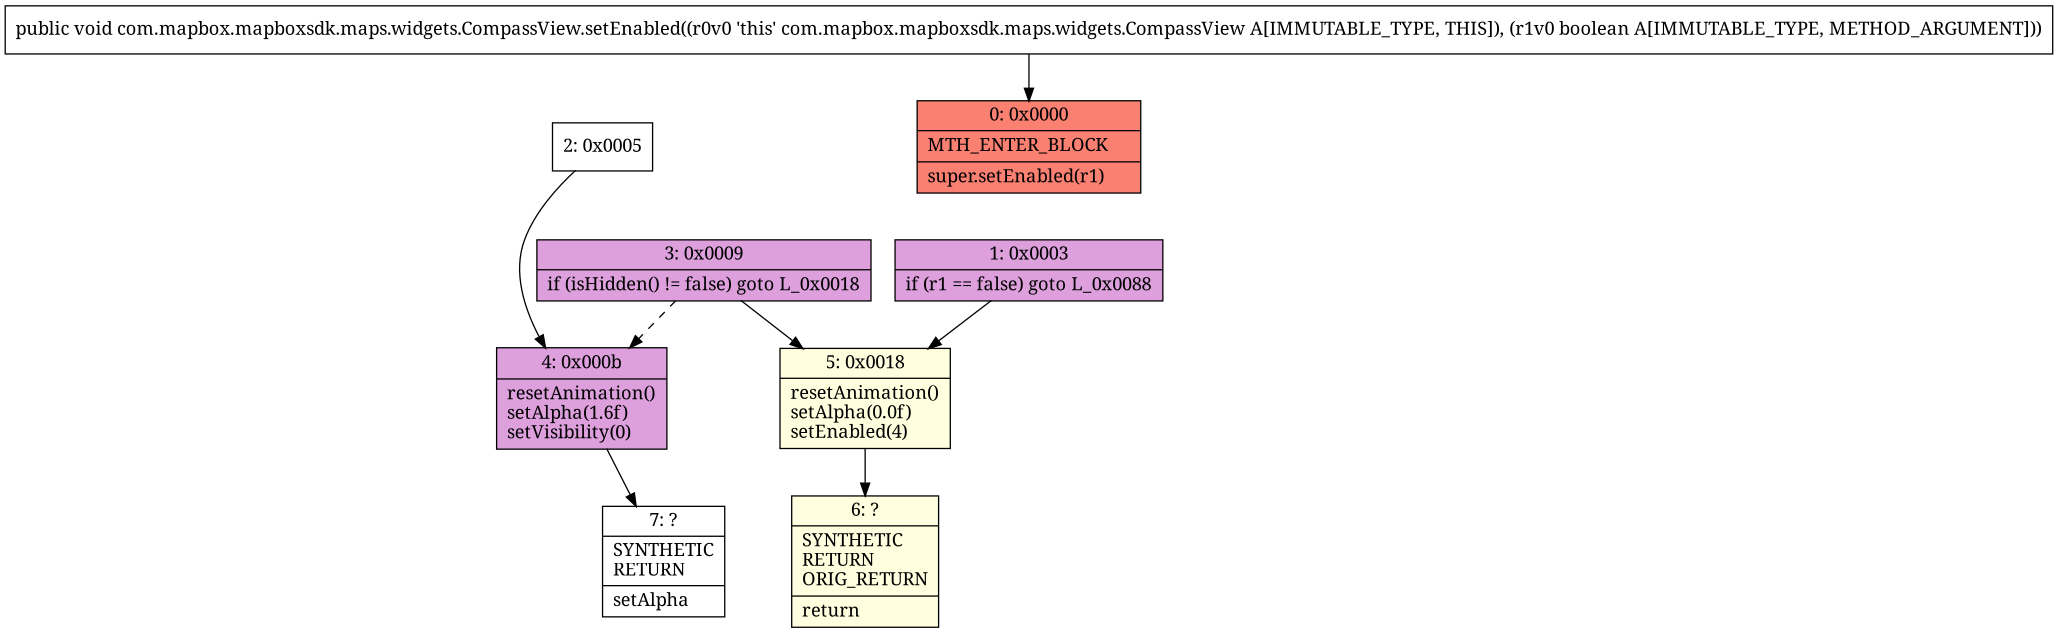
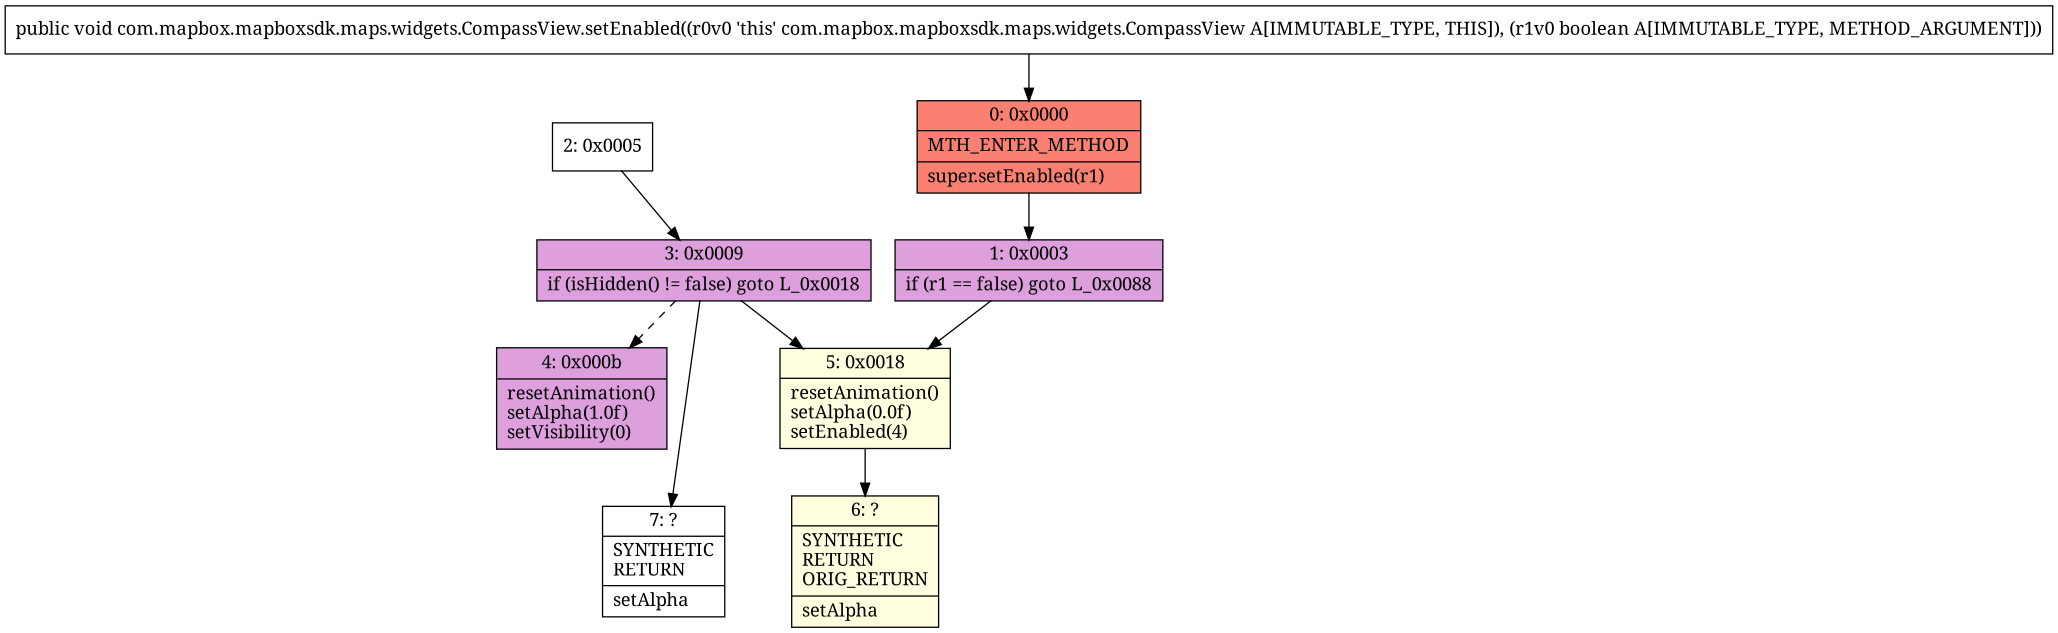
  digraph {
    fontname="Noto Serif"
    node [fillcolor=plum fontname="Noto Serif" shape=record style=filled]
    edge [fontname="Noto Serif"]
-   n1 [fillcolor=salmon label="{0\:\ 0x0000|MTH_ENTER_BLOCK\l|super.setEnabled(r1)\l}"]
+   n1 [fillcolor=salmon label="{0\:\ 0x0000|MTH_ENTER_METHOD\l|super.setEnabled(r1)\l}"]
    n2 [label="{1\:\ 0x0003|if (r1 == false) goto L_0x0088\l}"]
    n3 [fillcolor=lightyellow label="{5\:\ 0x0018|resetAnimation()\lsetAlpha(0.0f)\lsetEnabled(4)\l}"]
    n4 [fillcolor=white label="{2\:\ 0x0005}"]
    n5 [label="{3\:\ 0x0009|if (isHidden() != false) goto L_0x0018\l}"]
-   n6 [fillcolor=lightyellow label="{6\:\ ?|SYNTHETIC\lRETURN\lORIG_RETURN\l|return\l}"]
-   n7 [label="{4\:\ 0x000b|resetAnimation()\lsetAlpha(1.6f)\lsetVisibility(0)\l}"]
+   n6 [fillcolor=lightyellow label="{6\:\ ?|SYNTHETIC\lRETURN\lORIG_RETURN\l|setAlpha\l}"]
+   n7 [label="{4\:\ 0x000b|resetAnimation()\lsetAlpha(1.0f)\lsetVisibility(0)\l}"]
    n8 [fillcolor=white label="{7\:\ ?|SYNTHETIC\lRETURN\l|setAlpha\l}"]
    n9 [fillcolor=white label="{public void com.mapbox.mapboxsdk.maps.widgets.CompassView.setEnabled((r0v0 'this' com.mapbox.mapboxsdk.maps.widgets.CompassView A[IMMUTABLE_TYPE, THIS]), (r1v0 boolean A[IMMUTABLE_TYPE, METHOD_ARGUMENT])) }"]
+   n1 -> n2
    n2 -> n3
    n3 -> n6
-   n4 -> n7
+   n4 -> n5
    n5 -> n3
    n5 -> n7 [style=dashed]
-   n7 -> n8
+   n5 -> n8
    n9 -> n1
  }
